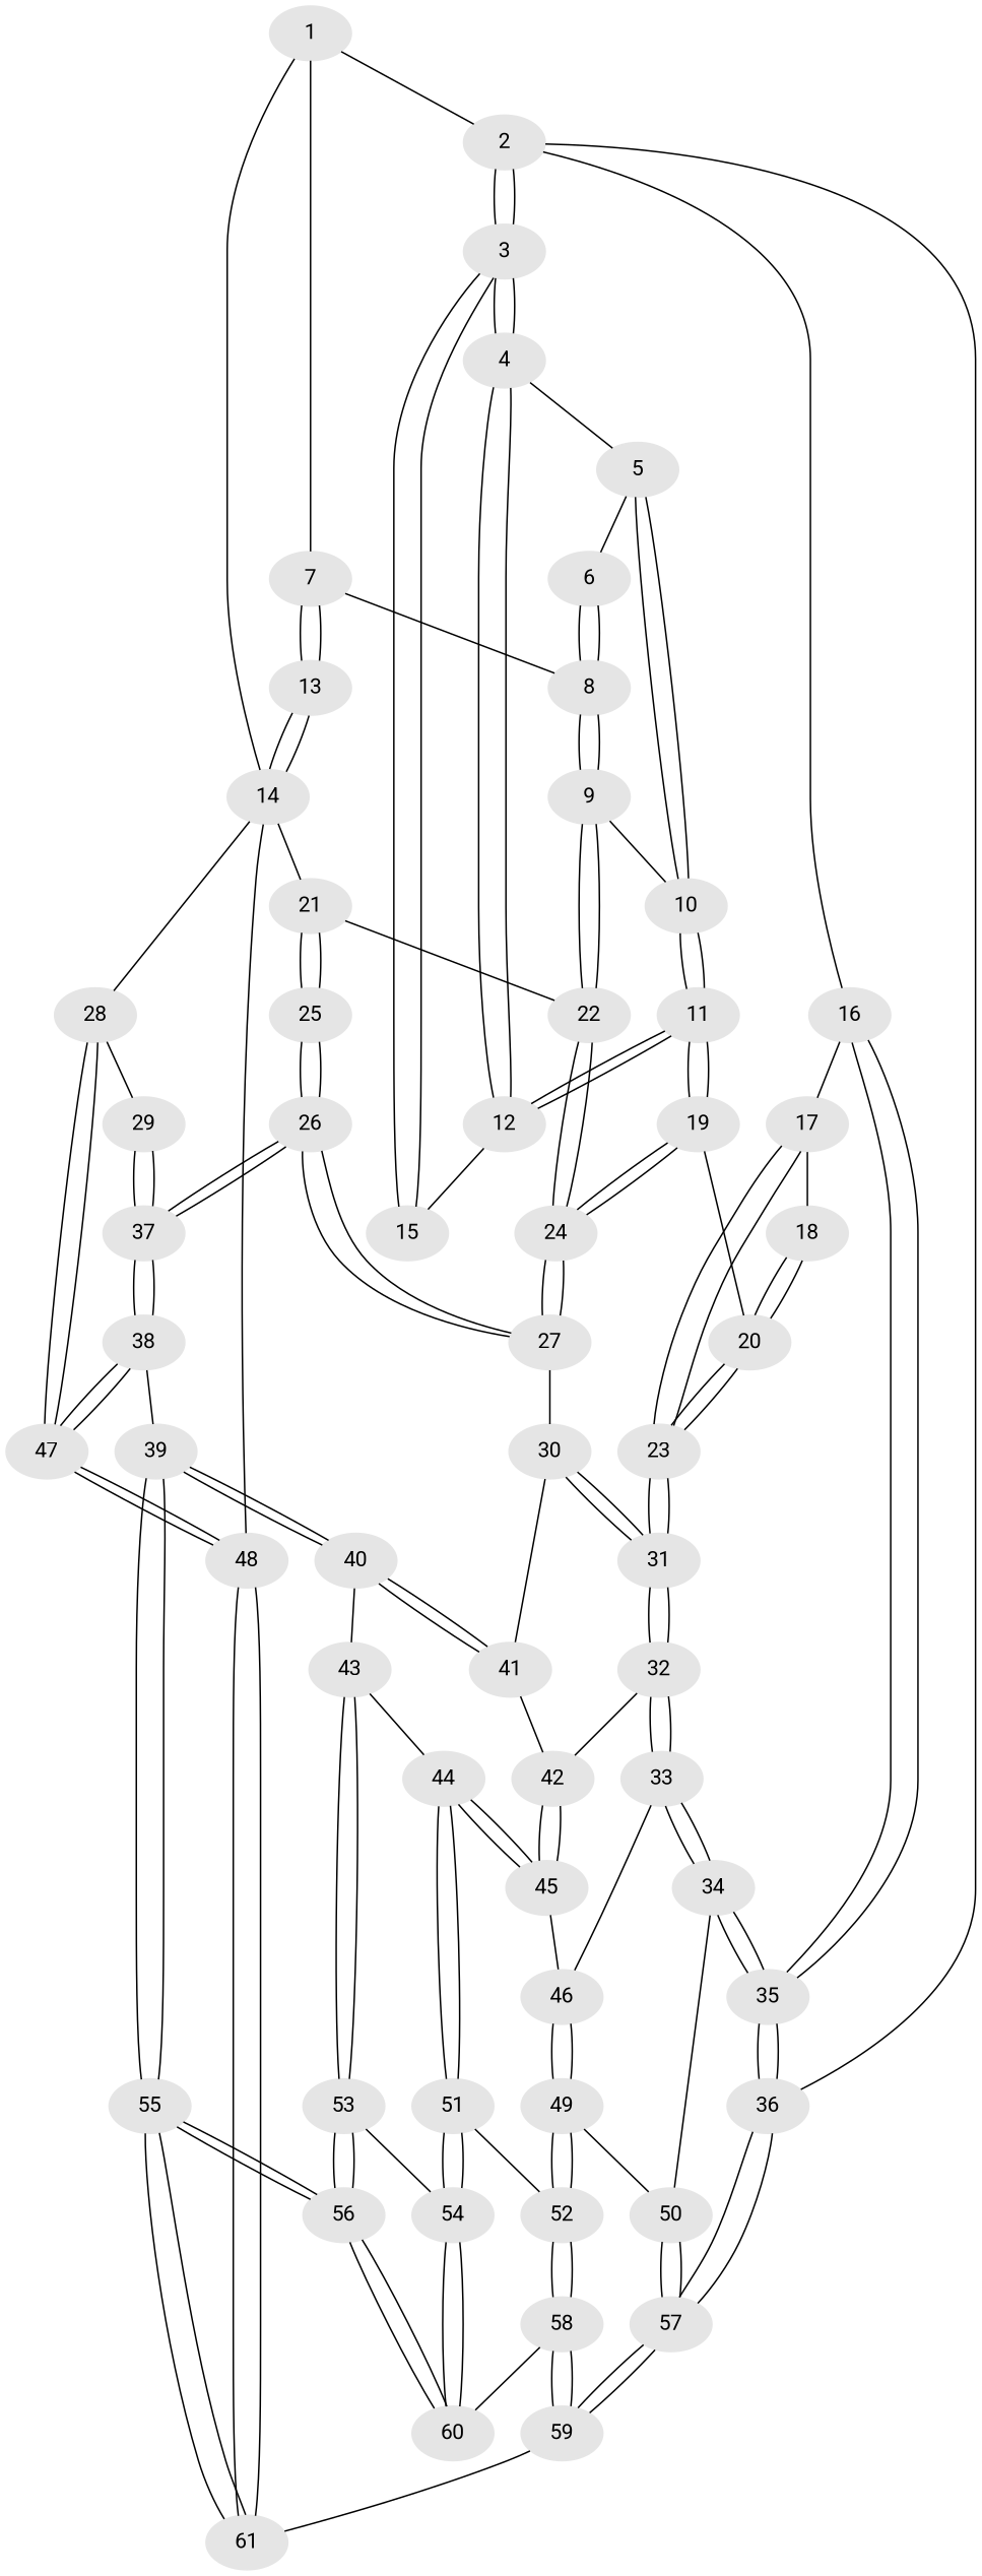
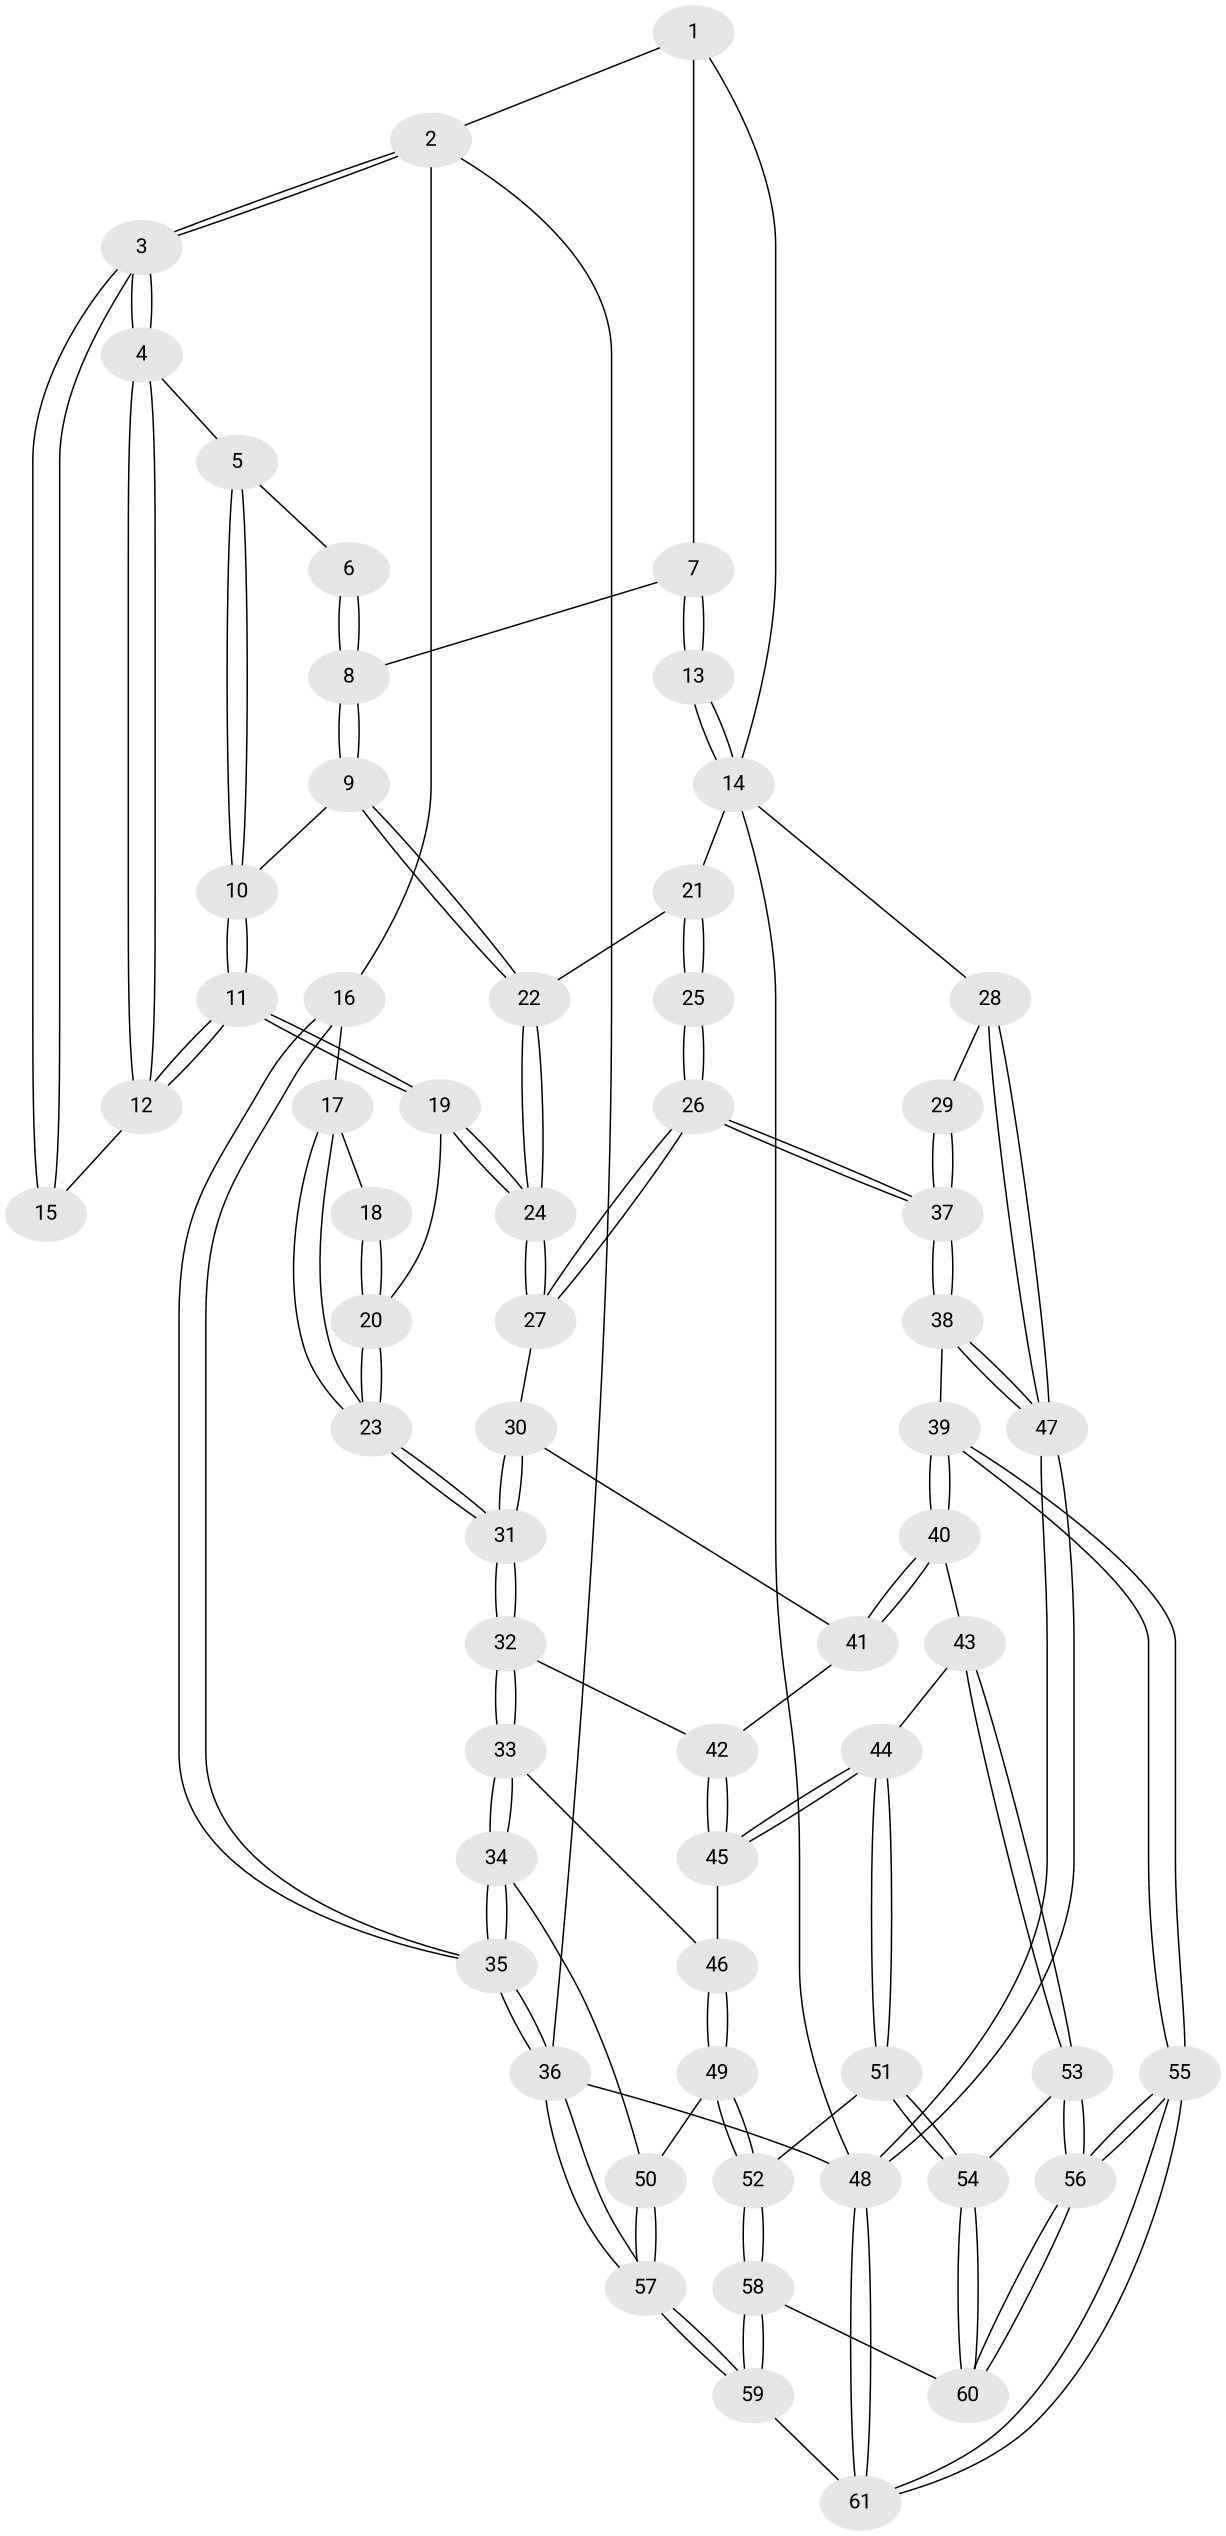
  graph {
    fontname=Roboto
    node [color=gray90 fontname=Roboto style=filled]
    edge [fontname=Roboto]
    1
    2
    7
    14
    3
    16
    36
    8
    13
    21
    28
    48
    4
    15
    17
    35
    57
    5
    12
    6
    10
    11
    9
    22
    24
    19
    20
    25
    29
    47
    61
    18
    23
    31
    27
    26
    32
    30
    37
    38
    41
    42
    33
    34
    46
    45
    50
    49
    59
    39
    40
    55
    43
    56
    44
    53
    51
    54
    52
    58
    60
    1 -- 2
    1 -- 7
    1 -- 14
    2 -- 3
    2 -- 3
    2 -- 16
    2 -- 36
    7 -- 8
    7 -- 13
    7 -- 13
    14 -- 21
    14 -- 28
    14 -- 48
    3 -- 4
    3 -- 4
    3 -- 15
    3 -- 15
    16 -- 17
    16 -- 35
    16 -- 35
+   36 -- 48
    36 -- 57
    36 -- 57
    8 -- 9
    8 -- 9
    13 -- 14
    13 -- 14
    21 -- 22
    21 -- 25
    21 -- 25
    28 -- 29
    28 -- 47
    28 -- 47
    48 -- 61
    48 -- 61
    4 -- 5
    4 -- 12
    4 -- 12
    17 -- 18
    17 -- 23
    17 -- 23
    35 -- 36
    35 -- 36
    57 -- 59
    57 -- 59
    5 -- 6
    5 -- 10
    5 -- 10
    12 -- 15
    6 -- 8
    6 -- 8
    10 -- 11
    10 -- 11
    11 -- 12
    11 -- 12
    11 -- 19
    11 -- 19
    9 -- 10
    9 -- 22
    9 -- 22
    22 -- 24
    22 -- 24
    24 -- 27
    24 -- 27
    19 -- 24
    19 -- 24
    19 -- 20
    20 -- 23
    20 -- 23
    25 -- 26
    25 -- 26
    29 -- 37
    29 -- 37
    47 -- 48
    47 -- 48
    18 -- 20
    18 -- 20
    23 -- 31
    23 -- 31
    31 -- 32
    31 -- 32
    27 -- 30
    26 -- 27
    26 -- 27
    26 -- 37
    26 -- 37
    32 -- 42
    32 -- 33
    32 -- 33
    30 -- 31
    30 -- 31
    30 -- 41
    37 -- 38
    37 -- 38
    38 -- 47
    38 -- 47
    38 -- 39
    41 -- 42
    42 -- 45
    42 -- 45
    33 -- 34
    33 -- 34
    33 -- 46
    34 -- 35
    34 -- 35
    34 -- 50
    46 -- 49
    46 -- 49
    45 -- 46
    50 -- 57
    50 -- 57
    49 -- 50
    49 -- 52
    49 -- 52
    59 -- 61
    39 -- 40
    39 -- 40
    39 -- 55
    39 -- 55
    40 -- 41
    40 -- 41
    40 -- 43
    55 -- 61
    55 -- 61
    55 -- 56
    55 -- 56
    43 -- 44
    43 -- 53
    43 -- 53
    56 -- 60
    56 -- 60
    44 -- 45
    44 -- 45
    44 -- 51
    44 -- 51
    53 -- 56
    53 -- 56
    53 -- 54
    51 -- 54
    51 -- 54
    51 -- 52
    54 -- 60
    54 -- 60
    52 -- 58
    52 -- 58
    58 -- 59
    58 -- 59
    58 -- 60
  }
